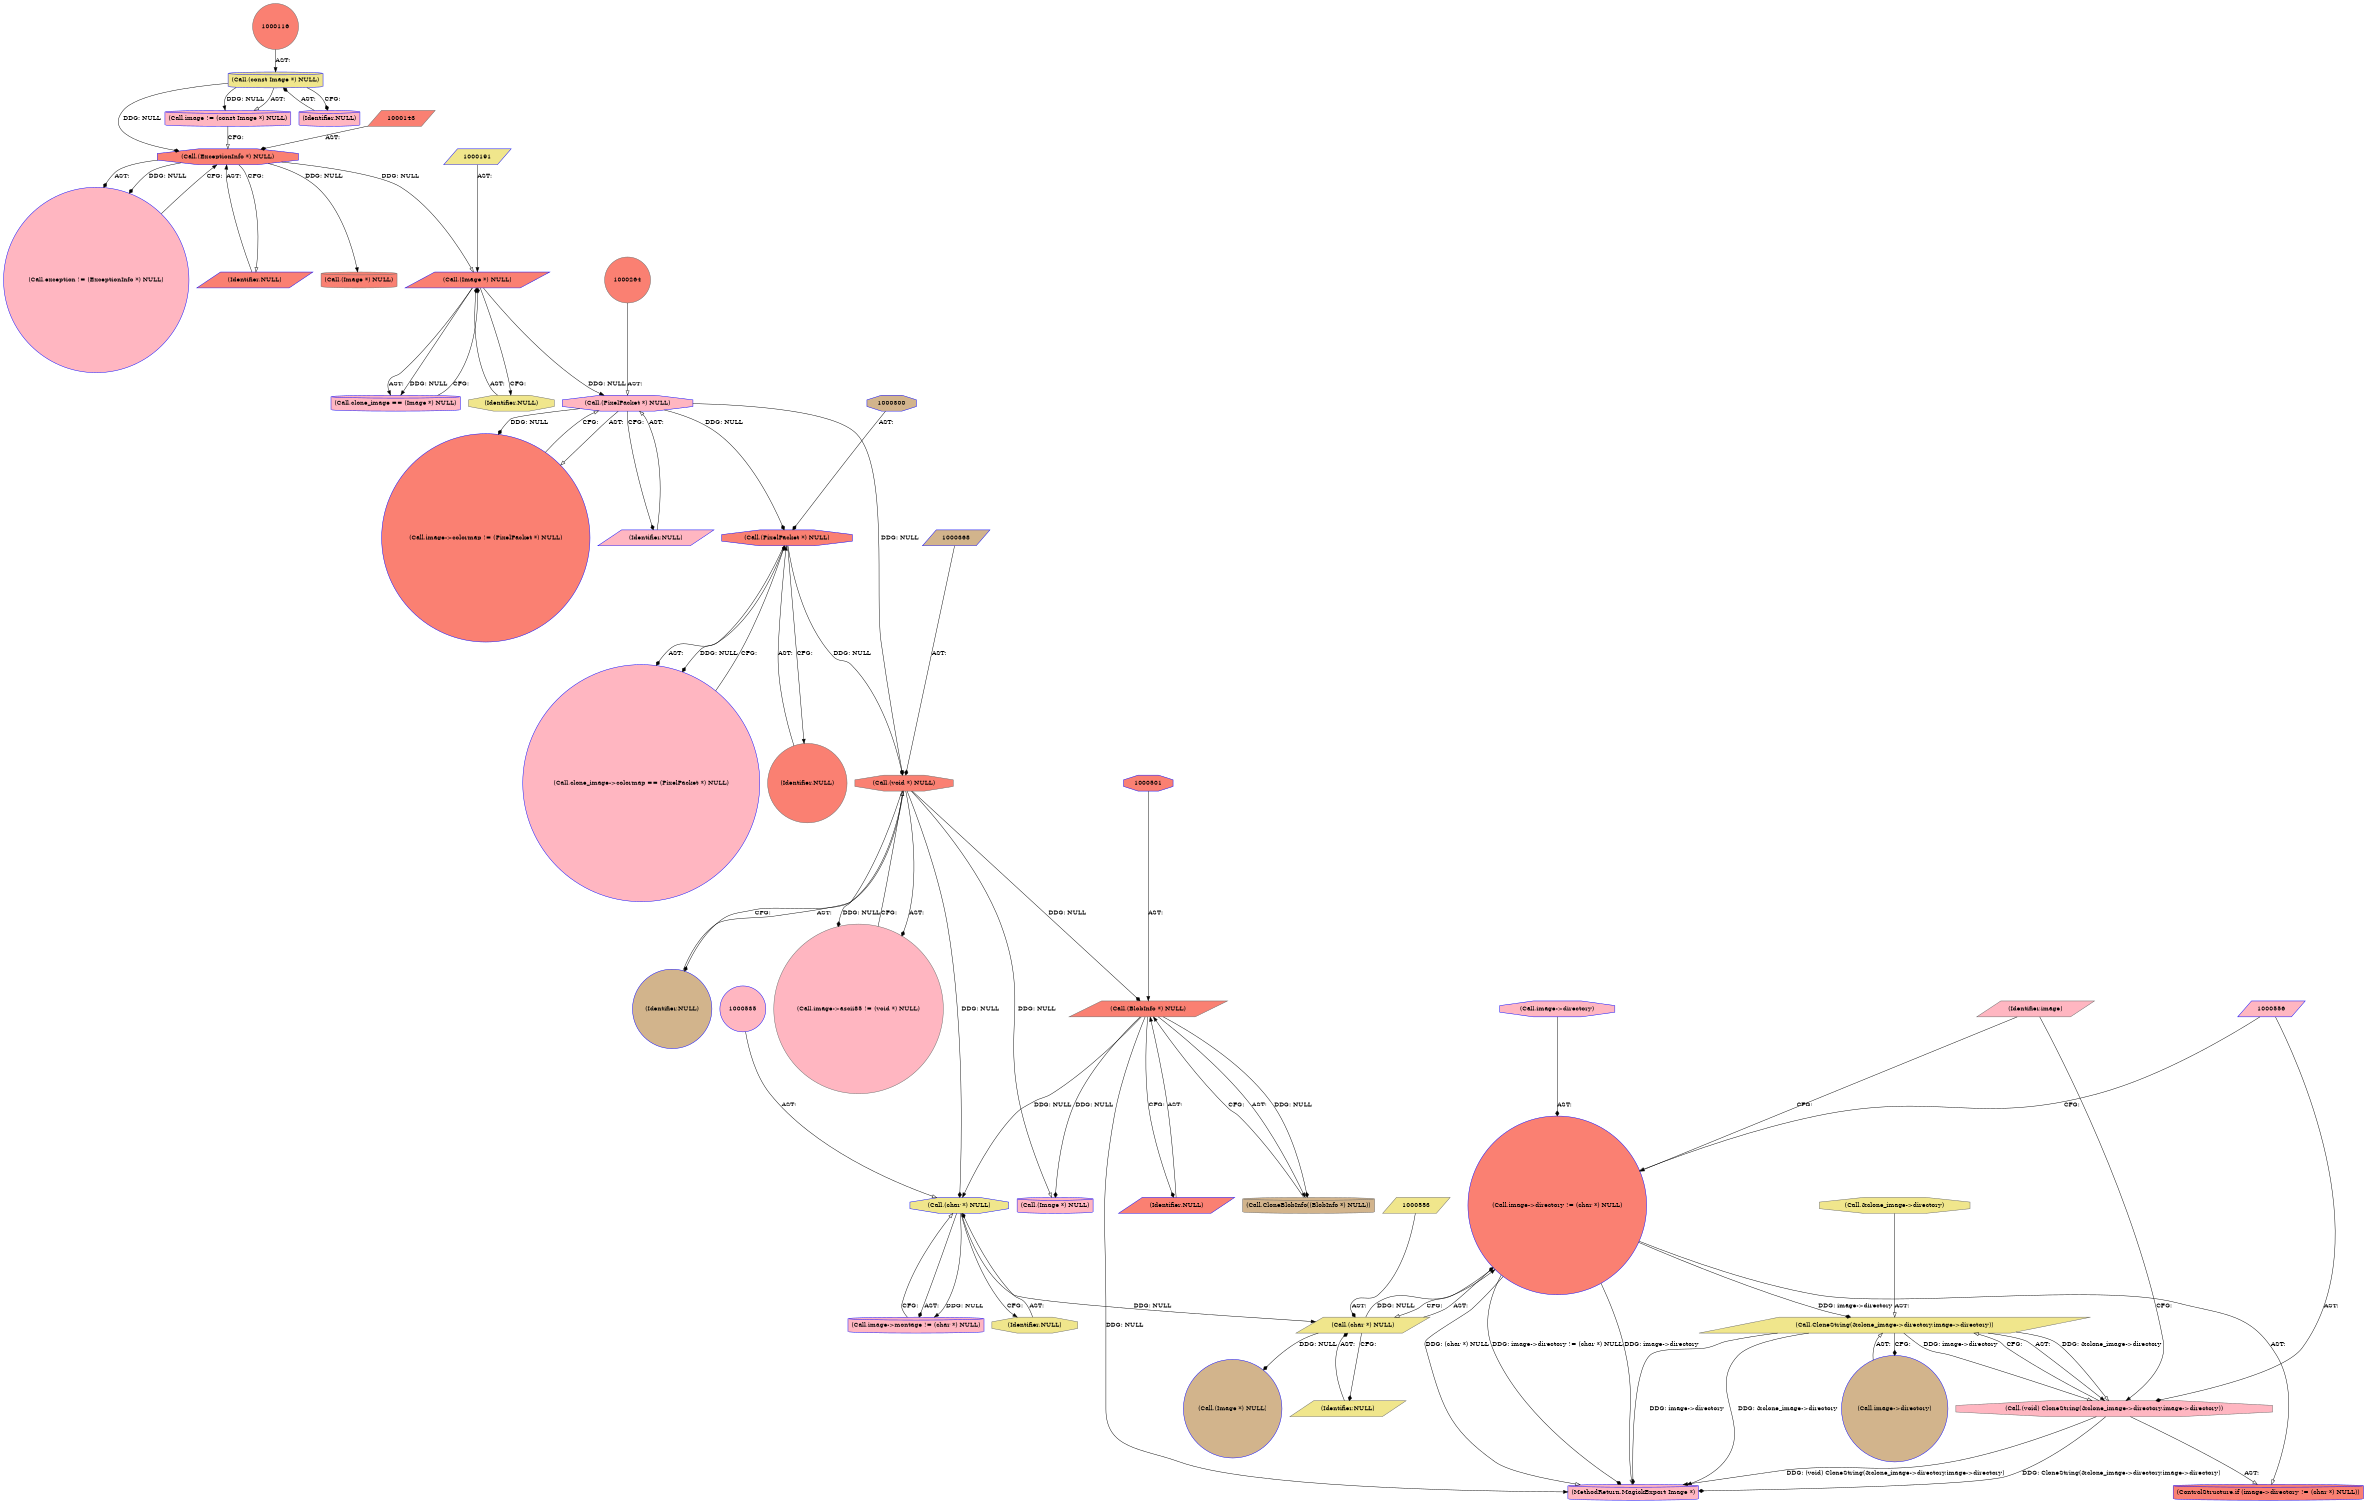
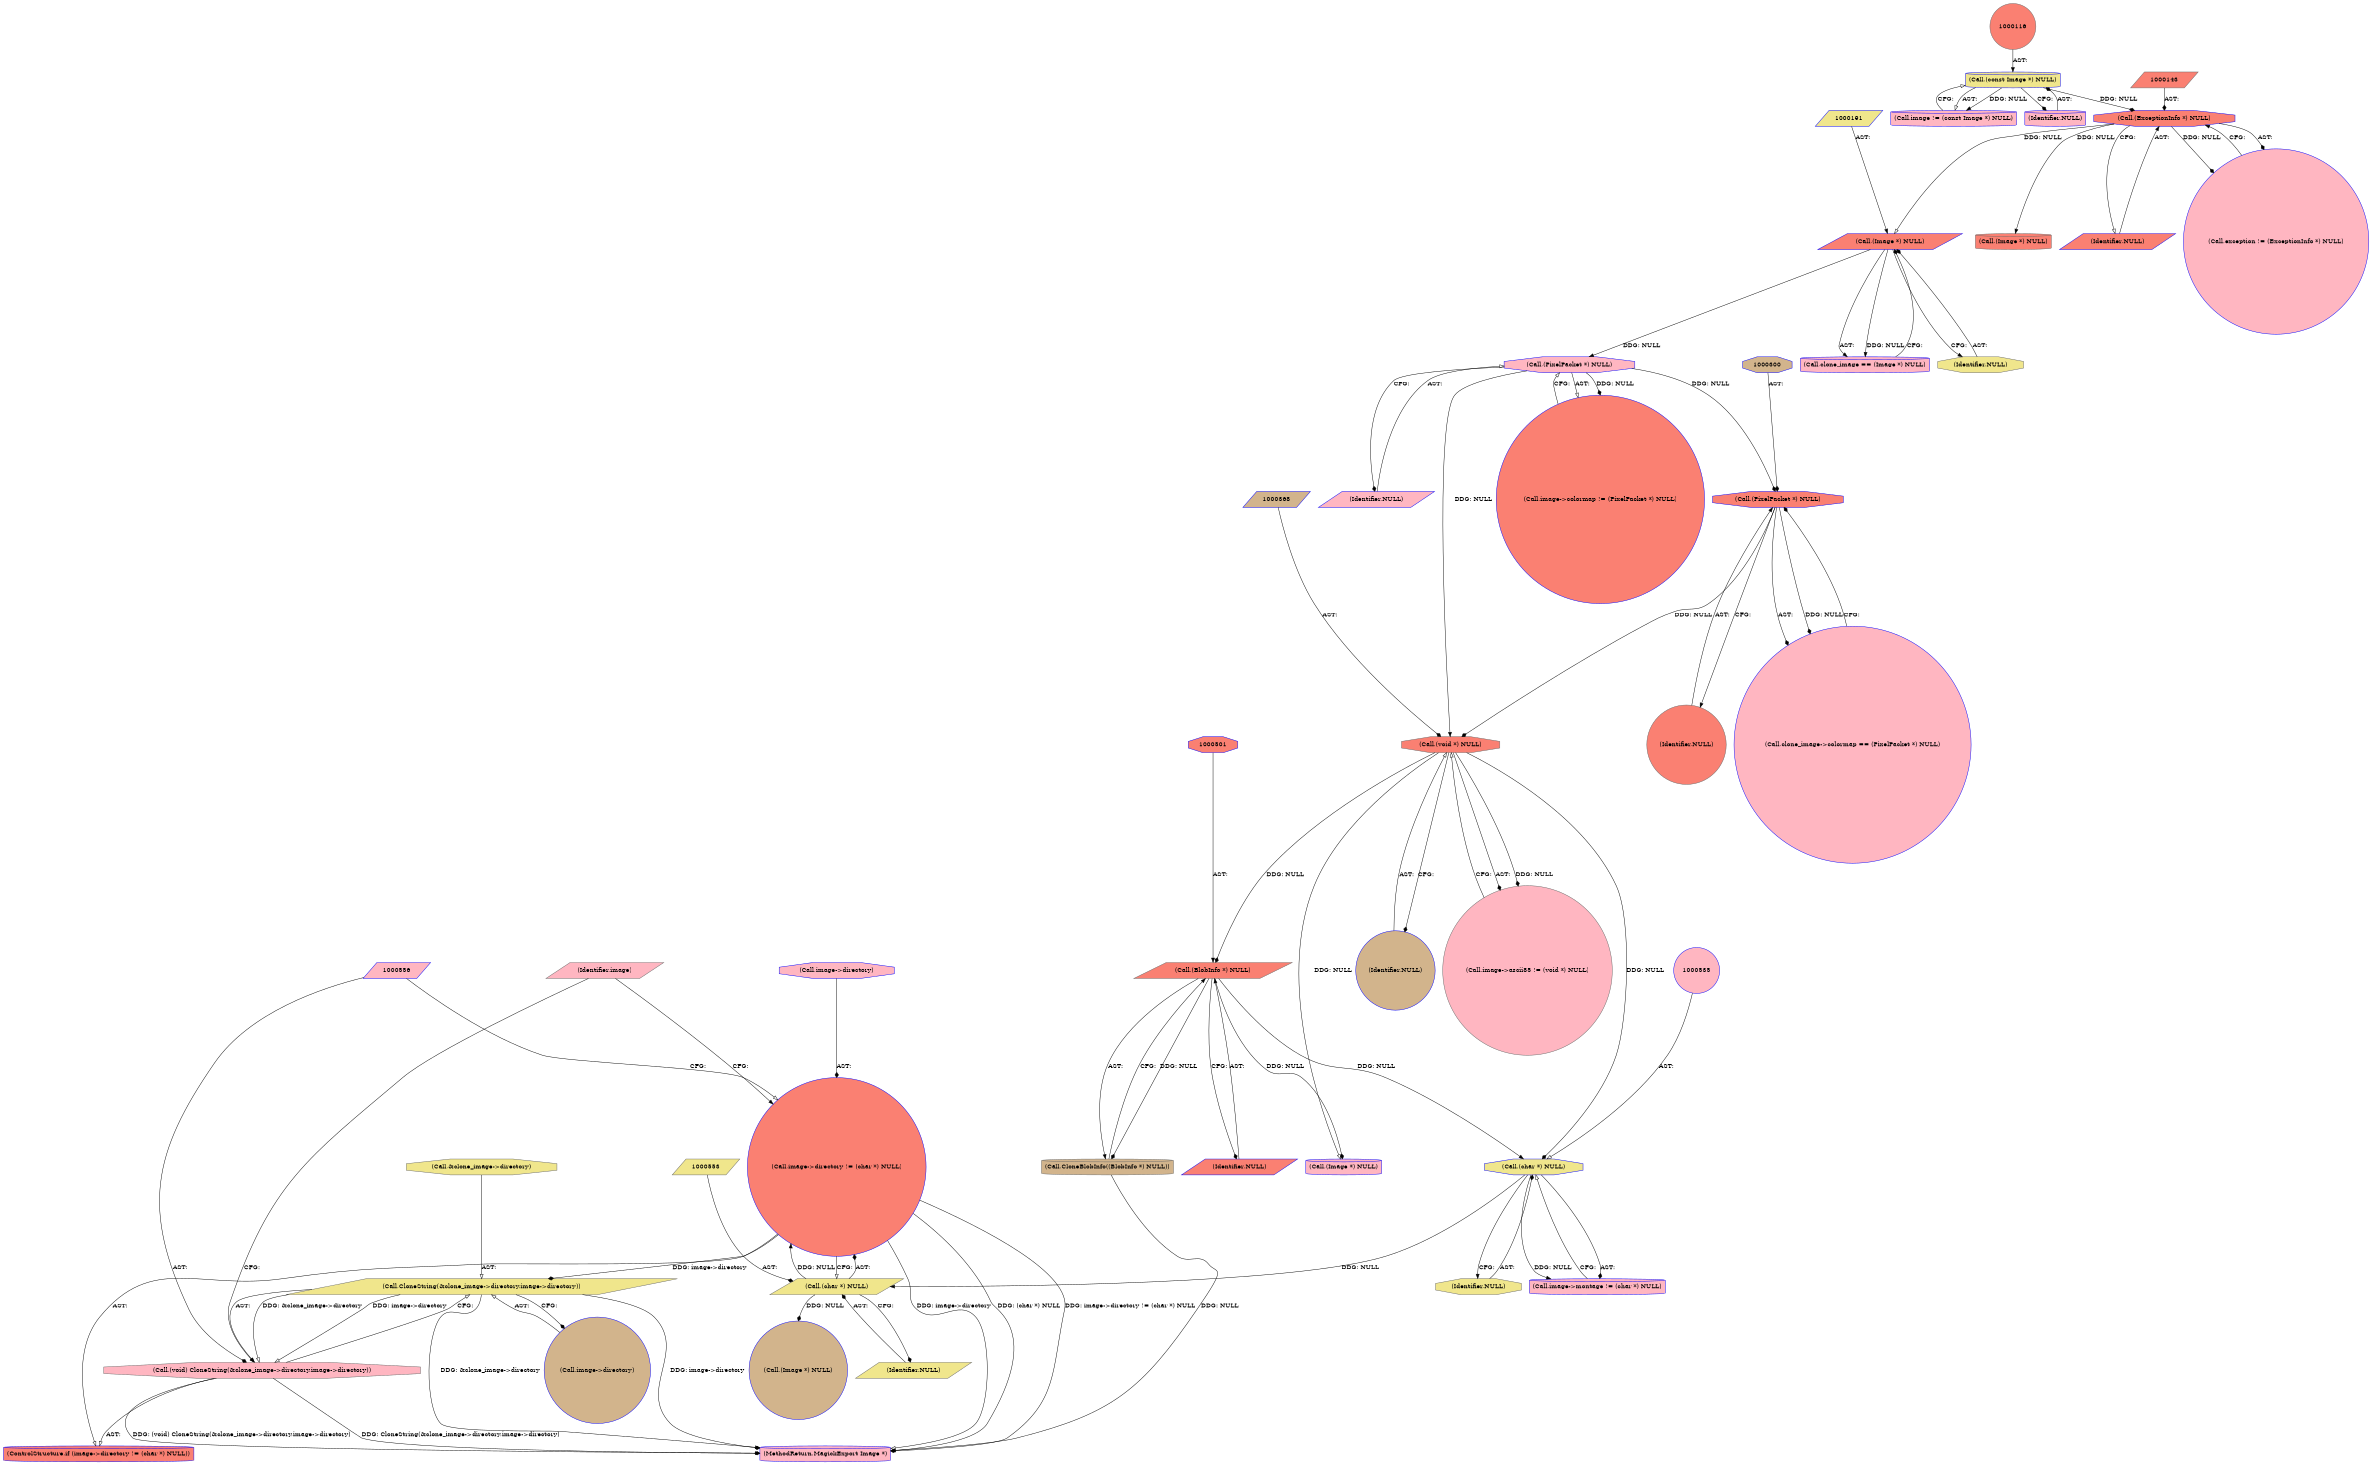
  digraph {
    fontname="DejaVu Serif"
    node [color=blue fillcolor=lightpink fontname="DejaVu Serif" shape=parallelogram style=filled]
    edge [arrowhead=diamond fontname="DejaVu Serif"]
    n1 [color=gray40 fillcolor=khaki label="(Call,CloneString(&clone_image->directory,image->directory))"]
    n2 [color=gray40 label="(Call,(void) CloneString(&clone_image->directory,image->directory))" shape=octagon]
    n3 [fillcolor=tan label="(Call,image->directory)" shape=circle]
    n4 [label="(MethodReturn,MagickExport Image *)" shape=cylinder]
    n5 [fillcolor=salmon label="(ControlStructure,if (image->directory != (char *) NULL))" shape=cylinder]
    n6 [fillcolor=salmon label="(Call,image->directory != (char *) NULL)" shape=circle]
    n7 [color=gray40 fillcolor=khaki label="(Call,(char *) NULL)"]
    n8 [color=gray40 fillcolor=khaki label="(Identifier,NULL)"]
    n9 [fillcolor=tan label="(Call,(Image *) NULL)" shape=circle]
    n10 [fillcolor=khaki label="(Call,(char *) NULL)" shape=octagon]
    n11 [label="(Call,image->montage != (char *) NULL)" shape=cylinder]
    n12 [color=gray40 fillcolor=khaki label="(Identifier,NULL)" shape=octagon]
    n13 [color=gray40 fillcolor=salmon label="(Call,(void *) NULL)" shape=octagon]
    n14 [color=gray40 fillcolor=salmon label="(Call,(BlobInfo *) NULL)"]
    n15 [label="(Call,(Image *) NULL)" shape=cylinder]
    n16 [fillcolor=tan label="(Identifier,NULL)" shape=circle]
    n17 [color=gray40 label="(Call,image->ascii85 != (void *) NULL)" shape=circle]
    n18 [color=gray40 fillcolor=tan label="(Call,CloneBlobInfo((BlobInfo *) NULL))" shape=cylinder]
    n19 [fillcolor=salmon label="(Identifier,NULL)"]
    n20 [label="(Call,(PixelPacket *) NULL)" shape=octagon]
    n21 [fillcolor=salmon label="(Call,(PixelPacket *) NULL)" shape=octagon]
    n22 [label="(Identifier,NULL)"]
    n23 [fillcolor=salmon label="(Call,image->colormap != (PixelPacket *) NULL)" shape=circle]
    n24 [label="(Call,clone_image->colormap == (PixelPacket *) NULL)" shape=circle]
    n25 [color=gray40 fillcolor=salmon label="(Identifier,NULL)" shape=circle]
    n26 [fillcolor=salmon label="(Call,(Image *) NULL)"]
    n27 [label="(Call,clone_image == (Image *) NULL)" shape=cylinder]
    n28 [color=gray40 fillcolor=khaki label="(Identifier,NULL)" shape=octagon]
    n29 [fillcolor=salmon label="(Call,(ExceptionInfo *) NULL)" shape=octagon]
    n30 [fillcolor=salmon label="(Identifier,NULL)"]
    n31 [color=gray40 fillcolor=salmon label="(Call,(Image *) NULL)" shape=cylinder]
    n32 [label="(Call,exception != (ExceptionInfo *) NULL)" shape=circle]
    n33 [fillcolor=khaki label="(Call,(const Image *) NULL)" shape=cylinder]
    n34 [label="(Call,image != (const Image *) NULL)" shape=cylinder]
    n35 [label="(Identifier,NULL)" shape=cylinder]
    n36 [color=gray40 fillcolor=khaki label="(Call,&clone_image->directory)" shape=octagon]
    n37 [color=gray40 label="(Identifier,image)"]
    n38 [label="(Call,image->directory)" shape=octagon]
    1000556
    1000553 [color=gray40 fillcolor=khaki]
    1000535 [shape=circle]
    1000368 [fillcolor=tan]
-   1000264 [color=gray40 fillcolor=salmon shape=circle]
    1000191 [fillcolor=khaki]
    1000143 [color=gray40 fillcolor=salmon]
    1000116 [color=gray40 fillcolor=salmon shape=circle]
    1000300 [fillcolor=tan shape=octagon]
    1000501 [fillcolor=salmon shape=octagon]
    n1 -> n2 [arrowhead=normal label="AST: "]
    n1 -> n2 [arrowhead=onormal label="DDG: &clone_image->directory"]
    n1 -> n2 [arrowhead=onormal label="DDG: image->directory"]
    n1 -> n3 [label="CFG: "]
    n1 -> n4 [label="DDG: image->directory"]
    n1 -> n4 [arrowhead=normal label="DDG: &clone_image->directory"]
    n2 -> n1 [arrowhead=onormal label="CFG: "]
    n2 -> n4 [label="DDG: CloneString(&clone_image->directory,image->directory)"]
    n2 -> n4 [arrowhead=normal label="DDG: (void) CloneString(&clone_image->directory,image->directory)"]
    n2 -> n5 [arrowhead=onormal label="AST: "]
    n3 -> n1 [arrowhead=onormal label="AST: "]
    n6 -> n1 [label="DDG: image->directory"]
    n6 -> n4 [label="DDG: image->directory != (char *) NULL"]
    n6 -> n4 [arrowhead=onormal label="DDG: image->directory"]
    n6 -> n4 [arrowhead=onormal label="DDG: (char *) NULL"]
    n6 -> n5 [arrowhead=onormal label="AST: "]
    n6 -> n7 [arrowhead=onormal label="CFG: "]
    n7 -> n6 [label="AST: "]
    n7 -> n6 [arrowhead=normal label="DDG: NULL"]
    n7 -> n8 [label="CFG: "]
    n7 -> n9 [label="DDG: NULL"]
    n8 -> n7 [label="AST: "]
    n10 -> n7 [arrowhead=normal label="DDG: NULL"]
    n10 -> n11 [label="AST: "]
    n10 -> n11 [arrowhead=normal label="DDG: NULL"]
    n10 -> n12 [arrowhead=normal label="CFG: "]
    n11 -> n10 [arrowhead=onormal label="CFG: "]
    n12 -> n10 [label="AST: "]
    n13 -> n10 [label="DDG: NULL"]
    n13 -> n14 [label="DDG: NULL"]
    n13 -> n15 [arrowhead=onormal label="DDG: NULL"]
    n13 -> n16 [label="CFG: "]
    n13 -> n17 [label="AST: "]
    n13 -> n17 [label="DDG: NULL"]
-   n14 -> n4 [arrowhead=normal label="DDG: NULL"]
+   n18 -> n4 [arrowhead=normal label="DDG: NULL"]
    n14 -> n10 [arrowhead=normal label="DDG: NULL"]
    n14 -> n15 [label="DDG: NULL"]
    n14 -> n18 [arrowhead=normal label="AST: "]
    n14 -> n18 [label="DDG: NULL"]
    n14 -> n19 [label="CFG: "]
    n16 -> n13 [arrowhead=onormal label="AST: "]
    n17 -> n13 [arrowhead=onormal label="CFG: "]
    n18 -> n14 [arrowhead=normal label="CFG: "]
    n19 -> n14 [arrowhead=normal label="AST: "]
    n20 -> n13 [arrowhead=normal label="DDG: NULL"]
    n20 -> n21 [label="DDG: NULL"]
    n20 -> n22 [label="CFG: "]
    n20 -> n23 [arrowhead=onormal label="AST: "]
    n20 -> n23 [label="DDG: NULL"]
    n21 -> n13 [label="DDG: NULL"]
    n21 -> n24 [label="AST: "]
    n21 -> n24 [label="DDG: NULL"]
    n21 -> n25 [arrowhead=normal label="CFG: "]
    n22 -> n20 [arrowhead=onormal label="AST: "]
    n23 -> n20 [arrowhead=onormal label="CFG: "]
    n24 -> n21 [label="CFG: "]
    n25 -> n21 [arrowhead=normal label="AST: "]
    n26 -> n20 [arrowhead=normal label="DDG: NULL"]
    n26 -> n27 [arrowhead=normal label="AST: "]
    n26 -> n27 [arrowhead=normal label="DDG: NULL"]
    n26 -> n28 [arrowhead=normal label="CFG: "]
    n27 -> n26 [label="CFG: "]
    n28 -> n26 [label="AST: "]
    n29 -> n26 [arrowhead=onormal label="DDG: NULL"]
    n29 -> n30 [arrowhead=onormal label="CFG: "]
    n29 -> n31 [arrowhead=normal label="DDG: NULL"]
    n29 -> n32 [label="AST: "]
    n29 -> n32 [label="DDG: NULL"]
    n30 -> n29 [arrowhead=normal label="AST: "]
    n32 -> n29 [arrowhead=normal label="CFG: "]
    n33 -> n29 [label="DDG: NULL"]
    n33 -> n34 [arrowhead=onormal label="AST: "]
    n33 -> n34 [arrowhead=normal label="DDG: NULL"]
    n33 -> n35 [label="CFG: "]
-   n34 -> n29 [arrowhead=onormal label="CFG: "]
+   n34 -> n33 [arrowhead=onormal label="CFG: "]
    n35 -> n33 [label="AST: "]
    n36 -> n1 [arrowhead=onormal label="AST: "]
    n37 -> n2 [arrowhead=normal label="CFG: "]
    n37 -> n6 [arrowhead=normal label="CFG: "]
    n38 -> n6 [label="AST: "]
    1000556 -> n2 [label="AST: "]
    1000556 -> n6 [arrowhead=onormal label="CFG: "]
    1000553 -> n7 [label="AST: "]
    1000535 -> n10 [arrowhead=onormal label="AST: "]
    1000368 -> n13 [label="AST: "]
-   1000264 -> n20 [arrowhead=onormal label="AST: "]
    1000191 -> n26 [arrowhead=normal label="AST: "]
    1000143 -> n29 [label="AST: "]
    1000116 -> n33 [arrowhead=normal label="AST: "]
    1000300 -> n21 [label="AST: "]
    1000501 -> n14 [arrowhead=normal label="AST: "]
  }
